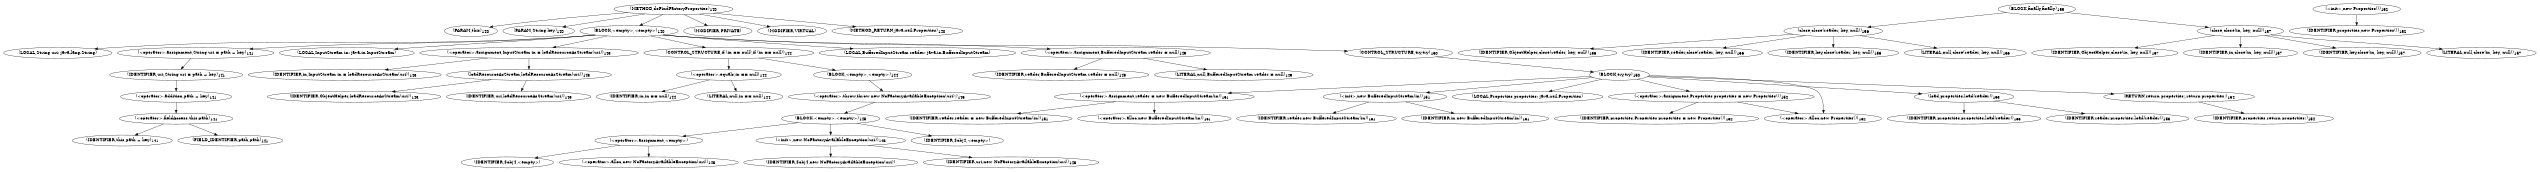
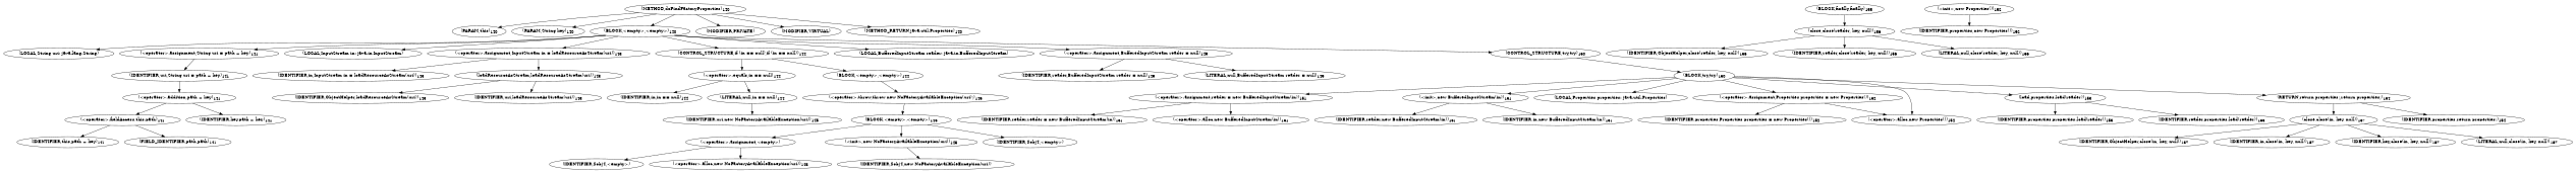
  digraph {
    n1 [label=<(METHOD,doFindFactoryProperties)<SUB>140</SUB>>]
    n2 [label=<(PARAM,this)<SUB>140</SUB>>]
    n3 [label=<(PARAM,String key)<SUB>140</SUB>>]
    n4 [label=<(BLOCK,&lt;empty&gt;,&lt;empty&gt;)<SUB>140</SUB>>]
    n5 [label=<(MODIFIER,PRIVATE)>]
    n6 [label=<(MODIFIER,VIRTUAL)>]
    n7 [label=<(METHOD_RETURN,java.util.Properties)<SUB>140</SUB>>]
    n8 [label=<(LOCAL,String uri: java.lang.String)>]
    n9 [label=<(&lt;operator&gt;.assignment,String uri = path + key)<SUB>141</SUB>>]
    n10 [label=<(LOCAL,InputStream in: java.io.InputStream)>]
    n11 [label=<(&lt;operator&gt;.assignment,InputStream in = loadResourceAsStream(uri))<SUB>143</SUB>>]
    n12 [label=<(CONTROL_STRUCTURE,if (in == null),if (in == null))<SUB>144</SUB>>]
    n13 [label=<(LOCAL,BufferedInputStream reader: java.io.BufferedInputStream)>]
    n14 [label=<(&lt;operator&gt;.assignment,BufferedInputStream reader = null)<SUB>149</SUB>>]
    n15 [label=<(CONTROL_STRUCTURE,try,try)<SUB>150</SUB>>]
    n16 [label=<(IDENTIFIER,uri,String uri = path + key)<SUB>141</SUB>>]
    n17 [label=<(IDENTIFIER,in,InputStream in = loadResourceAsStream(uri))<SUB>143</SUB>>]
    n18 [label=<(loadResourceAsStream,loadResourceAsStream(uri))<SUB>143</SUB>>]
    n19 [label=<(&lt;operator&gt;.equals,in == null)<SUB>144</SUB>>]
    n20 [label=<(BLOCK,&lt;empty&gt;,&lt;empty&gt;)<SUB>144</SUB>>]
    n21 [label=<(IDENTIFIER,reader,BufferedInputStream reader = null)<SUB>149</SUB>>]
    n22 [label=<(LITERAL,null,BufferedInputStream reader = null)<SUB>149</SUB>>]
    n23 [label=<(BLOCK,try,try)<SUB>150</SUB>>]
    n24 [label=<(&lt;operator&gt;.addition,path + key)<SUB>141</SUB>>]
    n25 [label=<(&lt;operator&gt;.fieldAccess,this.path)<SUB>141</SUB>>]
+   n26 [label=<(IDENTIFIER,key,path + key)<SUB>141</SUB>>]
    n27 [label=<(IDENTIFIER,this,path + key)<SUB>141</SUB>>]
    n28 [label=<(FIELD_IDENTIFIER,path,path)<SUB>141</SUB>>]
    n29 [label=<(IDENTIFIER,ObjectHelper,loadResourceAsStream(uri))<SUB>143</SUB>>]
    n30 [label=<(IDENTIFIER,uri,loadResourceAsStream(uri))<SUB>143</SUB>>]
    n31 [label=<(IDENTIFIER,in,in == null)<SUB>144</SUB>>]
    n32 [label=<(LITERAL,null,in == null)<SUB>144</SUB>>]
    n33 [label=<(&lt;operator&gt;.throw,throw new NoFactoryAvailableException(uri);)<SUB>145</SUB>>]
    n34 [label=<(BLOCK,&lt;empty&gt;,&lt;empty&gt;)<SUB>145</SUB>>]
    n35 [label=<(&lt;operator&gt;.assignment,&lt;empty&gt;)>]
    n36 [label=<(&lt;init&gt;,new NoFactoryAvailableException(uri))<SUB>145</SUB>>]
    n37 [label=<(IDENTIFIER,$obj4,&lt;empty&gt;)>]
    n38 [label=<(IDENTIFIER,$obj4,&lt;empty&gt;)>]
    n39 [label=<(&lt;operator&gt;.alloc,new NoFactoryAvailableException(uri))<SUB>145</SUB>>]
    n40 [label=<(IDENTIFIER,$obj4,new NoFactoryAvailableException(uri))>]
    n41 [label=<(IDENTIFIER,uri,new NoFactoryAvailableException(uri))<SUB>145</SUB>>]
    n42 [label=<(&lt;operator&gt;.assignment,reader = new BufferedInputStream(in))<SUB>151</SUB>>]
    n43 [label=<(&lt;init&gt;,new BufferedInputStream(in))<SUB>151</SUB>>]
    n44 [label=<(LOCAL,Properties properties: java.util.Properties)>]
    n45 [label=<(&lt;operator&gt;.assignment,Properties properties = new Properties())<SUB>152</SUB>>]
    n46 [label=<(load,properties.load(reader))<SUB>153</SUB>>]
    n47 [label=<(RETURN,return properties;,return properties;)<SUB>154</SUB>>]
    n48 [label=<(&lt;operator&gt;.alloc,new Properties())<SUB>152</SUB>>]
    n49 [label=<(BLOCK,finally,finally)<SUB>155</SUB>>]
    n50 [label=<(close,close(reader, key, null))<SUB>156</SUB>>]
    n51 [label=<(close,close(in, key, null))<SUB>157</SUB>>]
    n52 [label=<(IDENTIFIER,reader,reader = new BufferedInputStream(in))<SUB>151</SUB>>]
    n53 [label=<(&lt;operator&gt;.alloc,new BufferedInputStream(in))<SUB>151</SUB>>]
    n54 [label=<(IDENTIFIER,reader,new BufferedInputStream(in))<SUB>151</SUB>>]
    n55 [label=<(IDENTIFIER,in,new BufferedInputStream(in))<SUB>151</SUB>>]
    n56 [label=<(IDENTIFIER,properties,Properties properties = new Properties())<SUB>152</SUB>>]
    n57 [label=<(&lt;init&gt;,new Properties())<SUB>152</SUB>>]
    n58 [label=<(IDENTIFIER,properties,new Properties())<SUB>152</SUB>>]
    n59 [label=<(IDENTIFIER,properties,properties.load(reader))<SUB>153</SUB>>]
    n60 [label=<(IDENTIFIER,reader,properties.load(reader))<SUB>153</SUB>>]
    n61 [label=<(IDENTIFIER,properties,return properties;)<SUB>154</SUB>>]
    n62 [label=<(IDENTIFIER,ObjectHelper,close(reader, key, null))<SUB>156</SUB>>]
    n63 [label=<(IDENTIFIER,reader,close(reader, key, null))<SUB>156</SUB>>]
-   n64 [label=<(IDENTIFIER,key,close(reader, key, null))<SUB>156</SUB>>]
    n65 [label=<(LITERAL,null,close(reader, key, null))<SUB>156</SUB>>]
    n66 [label=<(IDENTIFIER,ObjectHelper,close(in, key, null))<SUB>157</SUB>>]
    n67 [label=<(IDENTIFIER,in,close(in, key, null))<SUB>157</SUB>>]
    n68 [label=<(IDENTIFIER,key,close(in, key, null))<SUB>157</SUB>>]
    n69 [label=<(LITERAL,null,close(in, key, null))<SUB>157</SUB>>]
    n1 -> n2
    n1 -> n3
    n1 -> n4
    n1 -> n5
    n1 -> n6
    n1 -> n7
    n4 -> n8
    n4 -> n9
    n4 -> n10
    n4 -> n11
    n4 -> n12
    n4 -> n13
    n4 -> n14
    n4 -> n15
    n9 -> n16
    n11 -> n17
    n11 -> n18
    n12 -> n19
    n12 -> n20
    n14 -> n21
    n14 -> n22
    n15 -> n23
    n16 -> n24
    n18 -> n29
    n18 -> n30
    n19 -> n31
    n19 -> n32
    n20 -> n33
    n23 -> n42
    n23 -> n43
    n23 -> n44
    n23 -> n45
    n23 -> n46
    n23 -> n47
    n23 -> n48
    n24 -> n25
+   n24 -> n26
    n25 -> n27
    n25 -> n28
    n33 -> n34
    n34 -> n35
    n34 -> n36
    n34 -> n37
    n35 -> n38
    n35 -> n39
    n36 -> n40
-   n36 -> n41
+   n32 -> n41
    n42 -> n52
    n42 -> n53
    n43 -> n54
    n43 -> n55
    n45 -> n48
    n45 -> n56
    n46 -> n59
    n46 -> n60
    n47 -> n61
    n49 -> n50
-   n49 -> n51
+   n47 -> n51
    n50 -> n62
    n50 -> n63
-   n50 -> n64
    n50 -> n65
    n51 -> n66
    n51 -> n67
    n51 -> n68
    n51 -> n69
    n57 -> n58
  }
